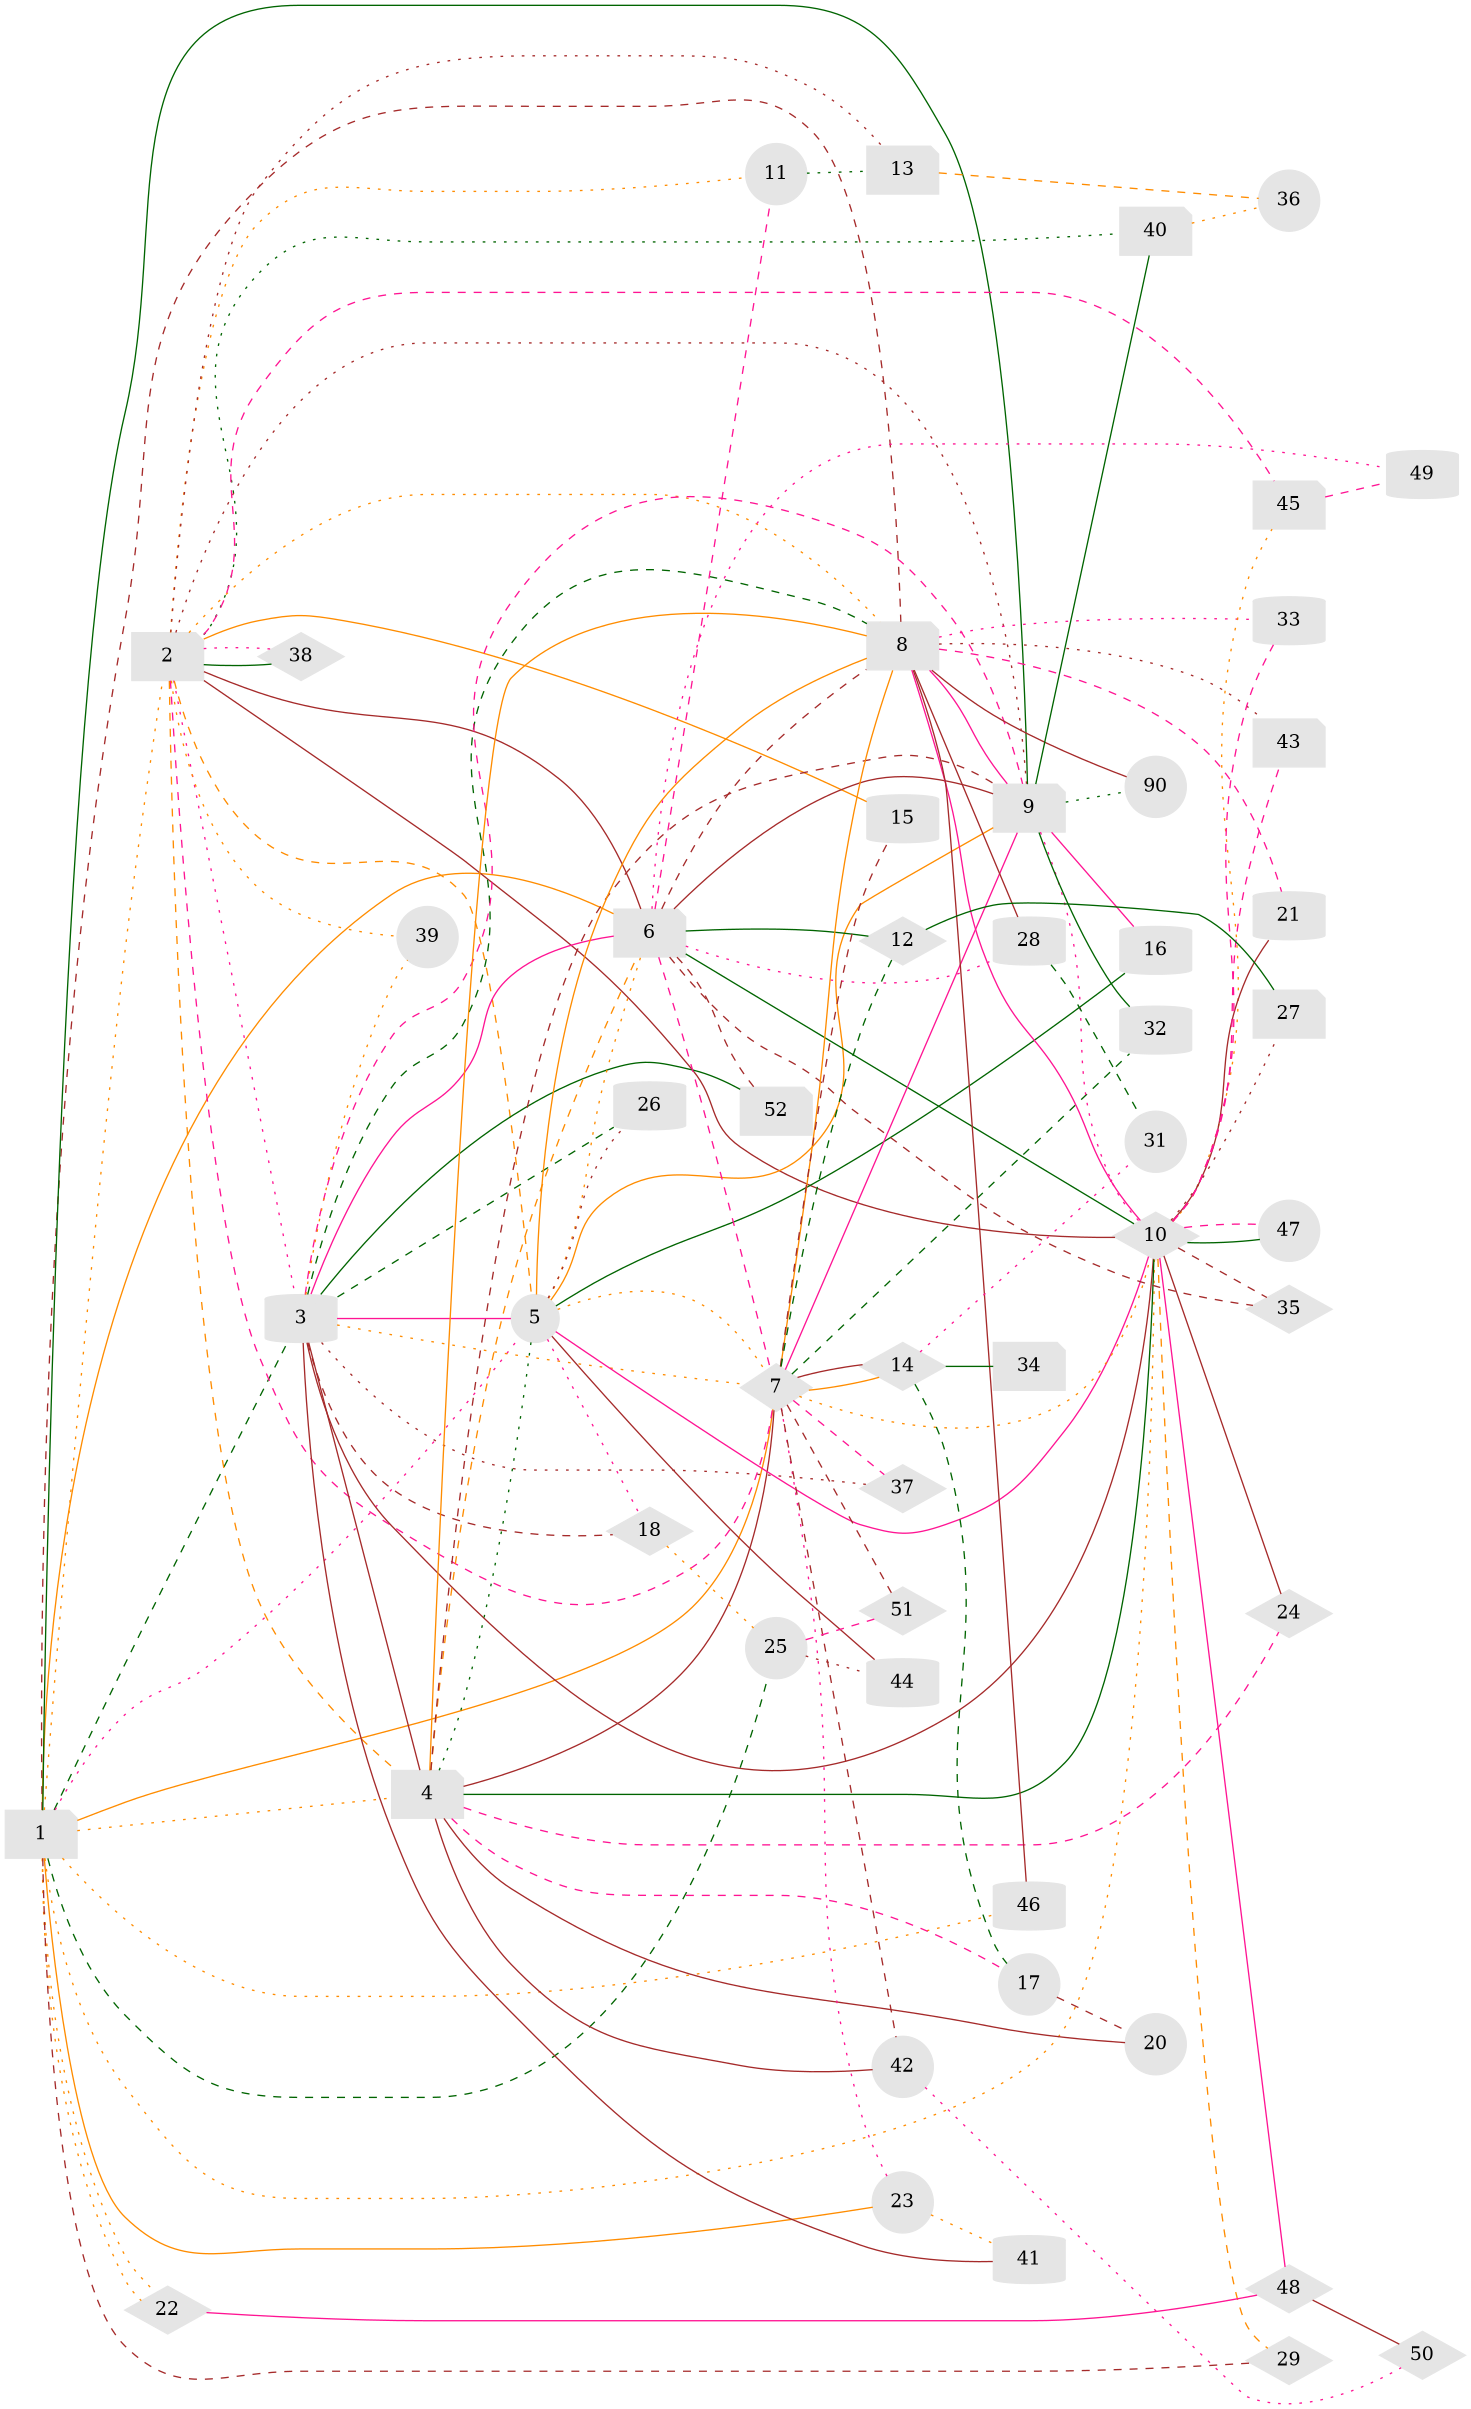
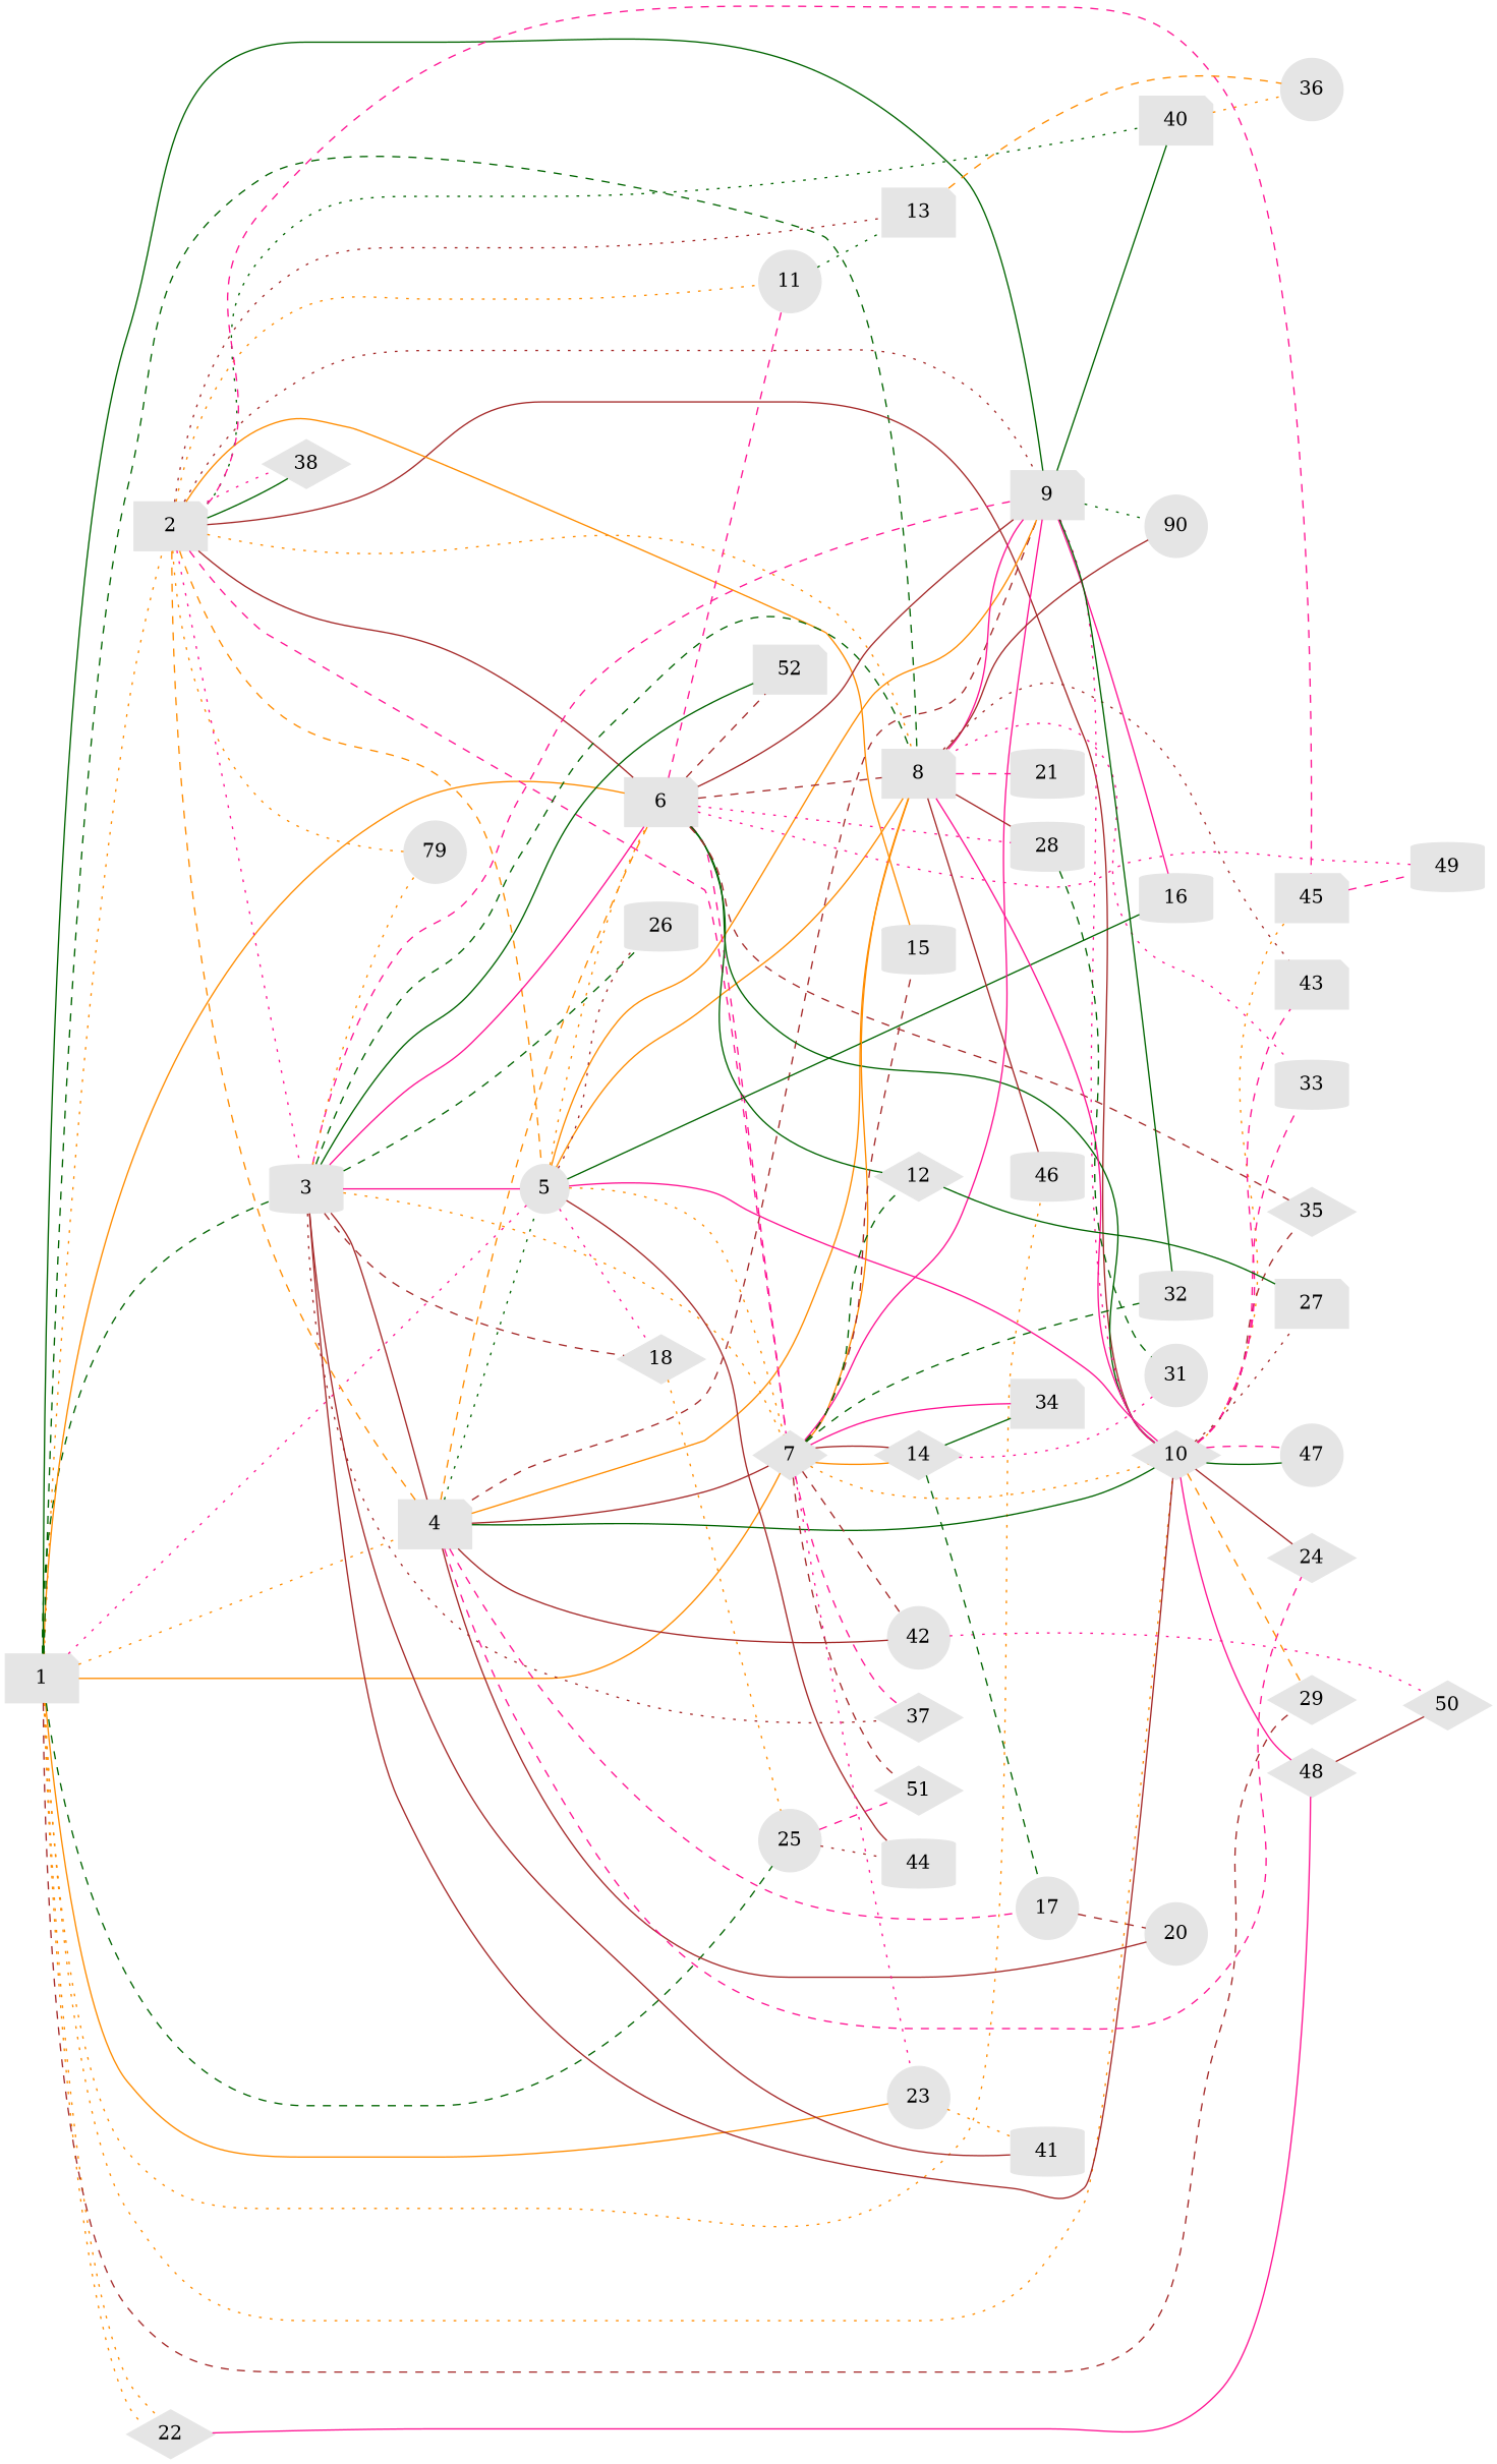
  graph {
    rankdir=LR
    node [color=gray90 shape=diamond style=filled]
    edge [color=brown style=solid]
    1 [shape=note]
    2 [shape=note]
    3 [shape=cylinder]
    4 [shape=note]
    5 [shape=circle]
    6 [shape=note]
    7
    8 [shape=note]
    9 [shape=note]
    10
    22
    23 [shape=circle]
    25 [shape=circle]
    29
    46 [shape=cylinder]
    11 [shape=circle]
    13 [shape=note]
    15 [shape=cylinder]
    38
-   39 [shape=circle]
+   39 [shape=circle label=79]
    40 [shape=note]
    45 [shape=note]
    18
    26 [shape=cylinder]
    37
    41 [shape=cylinder]
    52 [shape=note]
    17 [shape=circle]
    20 [shape=circle]
    24
    42 [shape=circle]
    16 [shape=cylinder]
    44 [shape=cylinder]
    12
    28 [shape=cylinder]
    35
    49 [shape=cylinder]
    14
    32 [shape=cylinder]
    34 [shape=note]
    51
    21 [shape=cylinder]
    n43 [label=90 shape=circle]
    33 [shape=cylinder]
    43 [shape=note]
    27 [shape=note]
    47 [shape=circle]
    48
    36 [shape=circle]
    50
    31 [shape=circle]
    1 -- 2 [color=darkorange style=dotted]
    1 -- 3 [color=darkgreen style=dashed]
    1 -- 4 [color=darkorange style=dotted]
    1 -- 5 [color=deeppink style=dotted]
    1 -- 6 [color=darkorange]
    1 -- 7 [color=darkorange]
-   1 -- 8 [style=dashed]
+   1 -- 8 [color=darkgreen style=dashed]
    1 -- 9 [color=darkgreen]
    1 -- 10 [color=darkorange style=dotted]
    1 -- 22 [color=darkorange style=dotted]
    1 -- 22 [color=darkorange style=dotted]
    1 -- 23 [color=darkorange]
    1 -- 25 [color=darkgreen style=dashed]
    1 -- 29 [style=dashed]
    1 -- 46 [color=darkorange style=dotted]
    2 -- 3 [color=deeppink style=dotted]
    2 -- 4 [color=darkorange style=dashed]
    2 -- 5 [color=darkorange style=dashed]
    2 -- 6
    2 -- 7 [color=deeppink style=dashed]
    2 -- 8 [color=darkorange style=dotted]
    2 -- 9 [style=dotted]
    2 -- 10
    2 -- 11 [color=darkorange style=dotted]
    2 -- 13 [style=dotted]
    2 -- 15 [color=darkorange]
    2 -- 38 [color=darkgreen]
    2 -- 38 [color=deeppink style=dotted]
    2 -- 39 [color=darkorange style=dotted]
    2 -- 40 [color=darkgreen style=dotted]
    2 -- 45 [color=deeppink style=dashed]
    3 -- 4
    3 -- 5 [color=deeppink]
    3 -- 6 [color=deeppink]
    3 -- 7 [color=darkorange style=dotted]
    3 -- 8 [color=darkgreen style=dashed]
    3 -- 9 [color=deeppink style=dashed]
    3 -- 10
    3 -- 39 [color=darkorange style=dotted]
    3 -- 18 [style=dashed]
    3 -- 26 [color=darkgreen style=dashed]
    3 -- 37 [style=dotted]
    3 -- 41
    3 -- 52 [color=darkgreen]
    4 -- 5 [color=darkgreen style=dotted]
    4 -- 6 [color=darkorange style=dashed]
    4 -- 7
    4 -- 8 [color=darkorange]
    4 -- 9 [style=dashed]
    4 -- 10 [color=darkgreen]
    4 -- 17 [color=deeppink style=dashed]
    4 -- 20
    4 -- 24 [color=deeppink style=dashed]
    4 -- 42
    5 -- 6 [color=darkorange style=dotted]
    5 -- 7 [color=darkorange style=dotted]
    5 -- 8 [color=darkorange]
    5 -- 9 [color=darkorange]
    5 -- 10 [color=deeppink]
    5 -- 18 [color=deeppink style=dotted]
    5 -- 26 [style=dotted]
    5 -- 16 [color=darkgreen]
    5 -- 44
    6 -- 7 [color=deeppink style=dashed]
    6 -- 8 [style=dashed]
    6 -- 9
    6 -- 10 [color=darkgreen]
    6 -- 11 [color=deeppink style=dashed]
    6 -- 52 [style=dashed]
    6 -- 12 [color=darkgreen]
    6 -- 28 [color=deeppink style=dotted]
    6 -- 35 [style=dashed]
    6 -- 49 [color=deeppink style=dotted]
    7 -- 8 [color=darkorange]
    7 -- 9 [color=deeppink]
    7 -- 10 [color=darkorange style=dotted]
    7 -- 23 [color=deeppink style=dotted]
    7 -- 15 [style=dashed]
    7 -- 37 [color=deeppink style=dashed]
    7 -- 42 [style=dashed]
    7 -- 12 [color=darkgreen style=dashed]
    7 -- 14 [color=darkorange]
    7 -- 14
    7 -- 32 [color=darkgreen style=dashed]
+   7 -- 34 [color=deeppink]
    7 -- 51 [style=dashed]
    8 -- 9 [color=deeppink]
    8 -- 10 [color=deeppink]
    8 -- 46
    8 -- 28
    8 -- 21 [color=deeppink style=dashed]
    8 -- n43
    8 -- 33 [color=deeppink style=dotted]
    8 -- 43 [style=dotted]
    9 -- 10 [color=deeppink style=dotted]
    9 -- 40 [color=darkgreen]
    9 -- 16 [color=deeppink]
    9 -- 32 [color=darkgreen]
    9 -- n43 [color=darkgreen style=dotted]
    10 -- 29 [color=darkorange style=dashed]
    10 -- 45 [color=darkorange style=dotted]
    10 -- 24
    10 -- 35 [style=dashed]
-   10 -- 21
    10 -- 33 [color=deeppink style=dashed]
    10 -- 43 [color=deeppink style=dashed]
    10 -- 27 [style=dotted]
    10 -- 47 [color=darkgreen]
    10 -- 47 [color=deeppink style=dashed]
    10 -- 48 [color=deeppink]
    22 -- 48 [color=deeppink]
    23 -- 41 [color=darkorange style=dotted]
    25 -- 44 [style=dotted]
    25 -- 51 [color=deeppink style=dashed]
    11 -- 13 [color=darkgreen style=dotted]
    13 -- 36 [color=darkorange style=dashed]
    40 -- 36 [color=darkorange style=dotted]
    45 -- 49 [color=deeppink style=dashed]
    18 -- 25 [color=darkorange style=dotted]
    17 -- 20 [style=dashed]
    42 -- 50 [color=deeppink style=dotted]
    12 -- 27 [color=darkgreen]
    28 -- 31 [color=darkgreen style=dashed]
    14 -- 17 [color=darkgreen style=dashed]
    14 -- 34 [color=darkgreen]
    14 -- 31 [color=deeppink style=dotted]
    48 -- 50
  }
